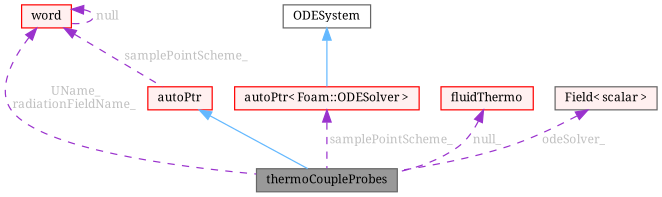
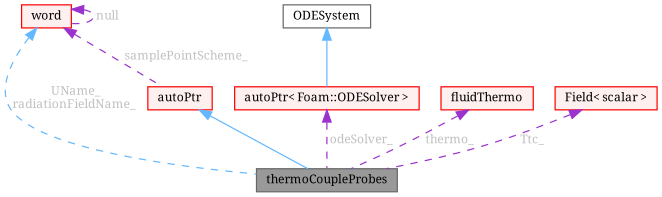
  digraph {
    fontname="Noto Serif"
    node [color=red fillcolor="#FFF0F0" fontname="Noto Serif" fontsize=10 shape=box style=filled]
    edge [color=darkorchid3 dir=back fontname="Noto Serif" fontsize=10 labelfontname=Helvetica labelfontsize=10 style=dashed fontcolor=grey]
    n1 [color=gray40 fillcolor=grey60 fontcolor=black height=0.2 label=thermoCoupleProbes width=0.4]
    n2 [height=0.2 label=autoPtr width=0.4]
    n3 [height=0.2 label=word width=0.4]
    n4 [color=gray40 fillcolor=white height=0.2 label=ODESystem width=0.4]
    n5 [height=0.2 label="autoPtr\< Foam::ODESolver \>" width=0.4]
    n6 [height=0.2 label=fluidThermo width=0.4]
-   n7 [color=gray40 height=0.2 label="Field\< scalar \>" width=0.4]
+   n7 [height=0.2 label="Field\< scalar \>" width=0.4]
    n2 -> n1 [color=steelblue1 style=solid fontcolor=""]
-   n3 -> n1 [label=" UName_\nradiationFieldName_"]
+   n3 -> n1 [color=steelblue1 label=" UName_\nradiationFieldName_"]
    n3 -> n2 [label=" samplePointScheme_"]
    n3 -> n3 [label=" null"]
    n4 -> n5 [color=steelblue1 style=solid fontcolor=""]
-   n5 -> n1 [label=" samplePointScheme_"]
-   n6 -> n1 [label=" null_"]
-   n7 -> n1 [label=" odeSolver_"]
+   n5 -> n1 [label=" odeSolver_"]
+   n6 -> n1 [label=" thermo_"]
+   n7 -> n1 [label=" Ttc_"]
  }
